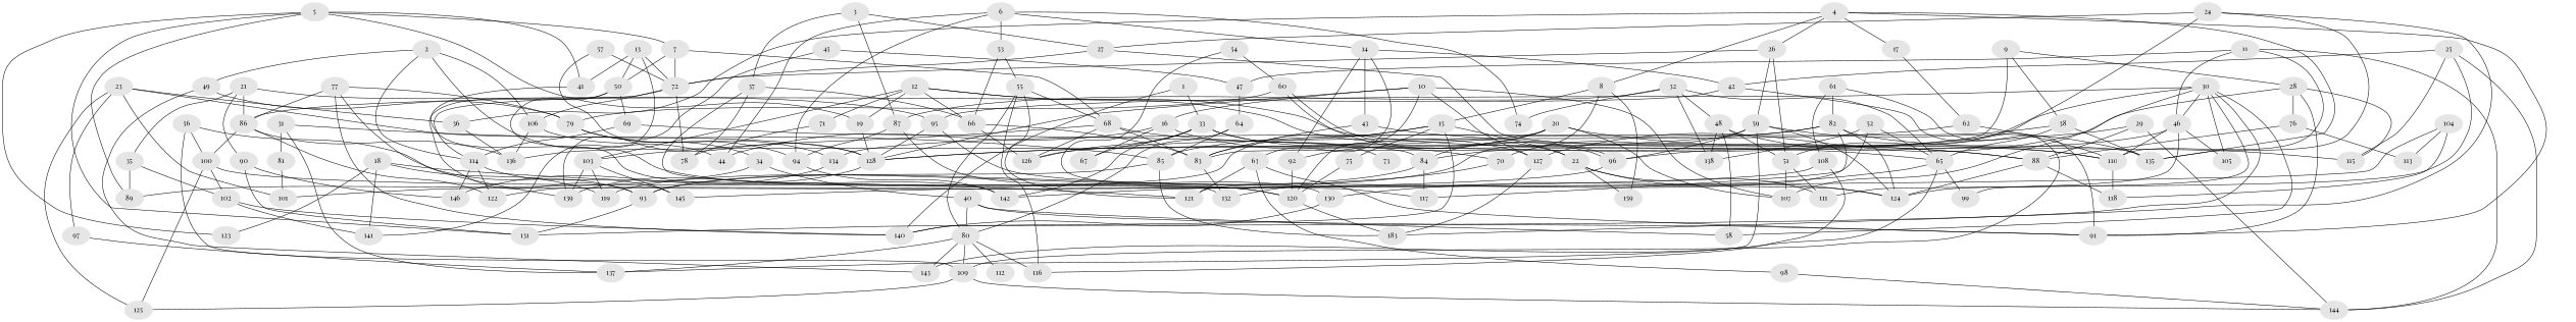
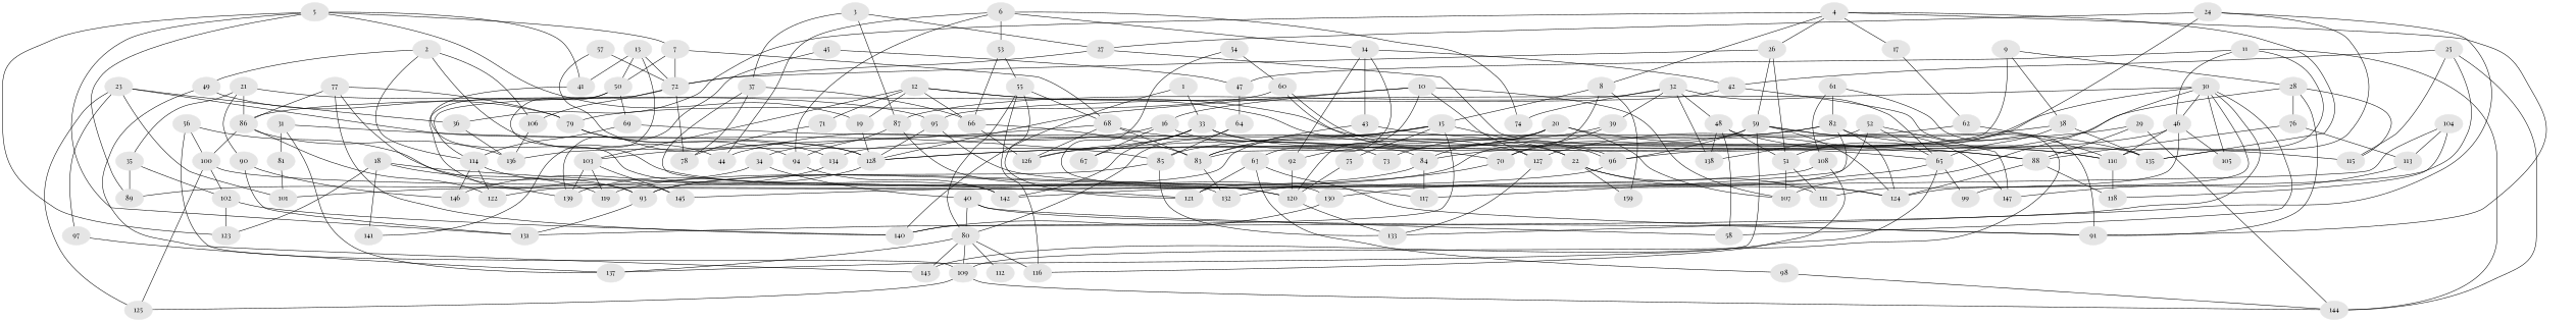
  graph {
    fontname="Playfair Display"
    node [color=gray90 fontname="Playfair Display" style=filled]
    edge [fontname="Playfair Display"]
    1
    33
    140
    127
    67
    73
    126
    142
    2
    44
    49
    106
    114
    79
    143
    136
    122
    146
    145
    3
    27
    37
    87
    135
    72
    66
    78
    132
    94
    130
    4
    8
    17
    26
    36
    91
    15
    93
    n39 [label=159]
    62
    51
    59
    5
    7
    19
    41
    89
    123
    131
    50
    68
    128
    6
    14
    53
    74
    42
    43
    63
    92
    55
    120
    69
    83
    110
    103
    22
    34
    75
    9
    28
    38
    115
    76
    65
    134
    10
    16
    107
    70
-   133 [label=183]
+   133
    139
    11
    46
    47
    144
    111
    105
    96
    64
    118
    12
    71
    124
    99
    119
    13
    141
    86
    109
    88
    121
    98
    40
    18
    20
    84
    117
    21
    35
    90
    95
    102
    100
    23
    97
    101
    125
    137
    24
    25
+   147
    113
    29
    30
    58
    31
    81
    85
    32
+   39
    48
    138
    80
    116
    112
    45
    52
    54
    60
    56
    57
    61
    82
    108
    77
    104
    1 -- 33
    1 -- 140
    33 -- 127
    33 -- 67
    33 -- 73
    33 -- 126
    33 -- 142
    127 -- 133
    2 -- 44
    2 -- 49
    2 -- 106
    2 -- 114
    49 -- 79
    49 -- 143
    106 -- 136
    114 -- 122
    114 -- 146
    114 -- 145
    79 -- 94
    79 -- 134
    3 -- 27
    3 -- 37
    3 -- 87
    27 -- 135
    27 -- 72
    37 -- 66
    37 -- 78
    37 -- 132
    87 -- 94
    87 -- 130
    72 -- 106
    72 -- 114
    72 -- 78
    66 -- 126
    66 -- 83
    94 -- 142
    130 -- 140
    4 -- 135
    4 -- 8
    4 -- 17
    4 -- 26
    4 -- 36
    4 -- 91
    8 -- 15
    8 -- 93
    8 -- n39
    17 -- 62
    26 -- 72
    26 -- 51
    26 -- 59
    36 -- 136
    15 -- 140
    15 -- 122
    15 -- 83
    15 -- 22
-   106 -- 34
+   15 -- 34
    15 -- 75
    93 -- 131
    62 -- 126
    62 -- 110
    51 -- 107
    51 -- 111
    59 -- 135
    59 -- 70
    59 -- 96
    59 -- 124
    59 -- 137
+   59 -- 147
    5 -- 7
    5 -- 19
    5 -- 41
    5 -- 89
    5 -- 123
    5 -- 131
    7 -- 72
    7 -- 50
    7 -- 68
    19 -- 128
    41 -- 142
    50 -- 93
    50 -- 120
    50 -- 69
    68 -- 126
    68 -- 83
    68 -- 110
    68 -- 103
    128 -- 139
    6 -- 44
    6 -- 94
    6 -- 14
    6 -- 53
    6 -- 74
    14 -- 42
    14 -- 43
    14 -- 63
    14 -- 92
    53 -- 66
    53 -- 55
    42 -- 86
    42 -- 109
    43 -- 83
    43 -- 88
    63 -- 91
    63 -- 121
    63 -- 98
    92 -- 120
    55 -- 68
    55 -- 121
    55 -- 80
    55 -- 116
    120 -- 133
    69 -- 114
    69 -- 84
    83 -- 132
    110 -- 118
    103 -- 145
    103 -- 139
    103 -- 119
    22 -- n39
    22 -- 111
    22 -- 124
    34 -- 89
    34 -- 40
    75 -- 120
    9 -- 83
    9 -- 28
    9 -- 38
    28 -- 127
    28 -- 91
    28 -- 115
    28 -- 76
    38 -- 135
    38 -- 65
    38 -- 134
    76 -- 88
    76 -- 113
    65 -- 143
    65 -- 130
    65 -- 99
    134 -- 146
    10 -- 127
    10 -- 128
    10 -- 120
    10 -- 16
    10 -- 107
    16 -- 67
    16 -- 44
    16 -- 70
    70 -- 132
    11 -- 110
    11 -- 46
    11 -- 47
    11 -- 144
    46 -- 110
    46 -- 111
    46 -- 105
    46 -- 96
    47 -- 64
    96 -- 101
    64 -- 85
    64 -- 80
    12 -- 66
    12 -- 19
    12 -- 103
    12 -- 22
    12 -- 65
    12 -- 71
    71 -- 78
    13 -- 72
    13 -- 41
    13 -- 50
    13 -- 141
    86 -- 136
    86 -- 122
    86 -- 100
    109 -- 144
    109 -- 125
    88 -- 118
    88 -- 124
    98 -- 144
    40 -- 91
    40 -- 58
    40 -- 80
    18 -- 123
    18 -- 119
    18 -- 141
    18 -- 121
    20 -- 136
    20 -- 92
    20 -- 107
    20 -- 88
    20 -- 84
    84 -- 119
    84 -- 117
    21 -- 86
    21 -- 35
    21 -- 90
    21 -- 95
    35 -- 89
    35 -- 102
    90 -- 146
    90 -- 131
    95 -- 128
    95 -- 124
    102 -- 140
-   102 -- 141
+   102 -- 123
    100 -- 120
    100 -- 102
    100 -- 125
    23 -- 36
    23 -- 128
    23 -- 97
    23 -- 101
    23 -- 125
    97 -- 137
    24 -- 27
    24 -- 135
    24 -- 51
    24 -- 133
    25 -- 42
    25 -- 115
    25 -- 144
    25 -- 124
+   113 -- 147
    29 -- 128
    29 -- 144
    29 -- 88
    30 -- 131
    30 -- 107
    30 -- 46
    30 -- 105
    30 -- 99
    30 -- 84
    30 -- 95
    30 -- 58
    31 -- 137
    31 -- 81
    31 -- 85
    81 -- 101
    85 -- 93
    85 -- 133
    32 -- 87
    32 -- 74
    32 -- 65
+   32 -- 39
    32 -- 48
    32 -- 138
+   39 -- 73
+   39 -- 70
    48 -- 51
    48 -- 110
    48 -- 58
    48 -- 138
    80 -- 143
    80 -- 109
    80 -- 137
    80 -- 116
    80 -- 112
    45 -- 139
    45 -- 47
    52 -- 65
    52 -- 121
+   52 -- 147
    52 -- 138
    54 -- 117
    54 -- 60
    60 -- 79
    60 -- 96
    60 -- 96
    56 -- 93
    56 -- 109
    56 -- 100
    57 -- 72
    57 -- 128
    61 -- 91
    61 -- 82
    61 -- 108
    82 -- 128
    82 -- 115
    82 -- 124
    82 -- 117
    82 -- 85
    108 -- 142
    108 -- 116
    77 -- 140
    77 -- 79
    77 -- 139
    77 -- 86
    104 -- 145
    104 -- 118
    104 -- 113
  }
